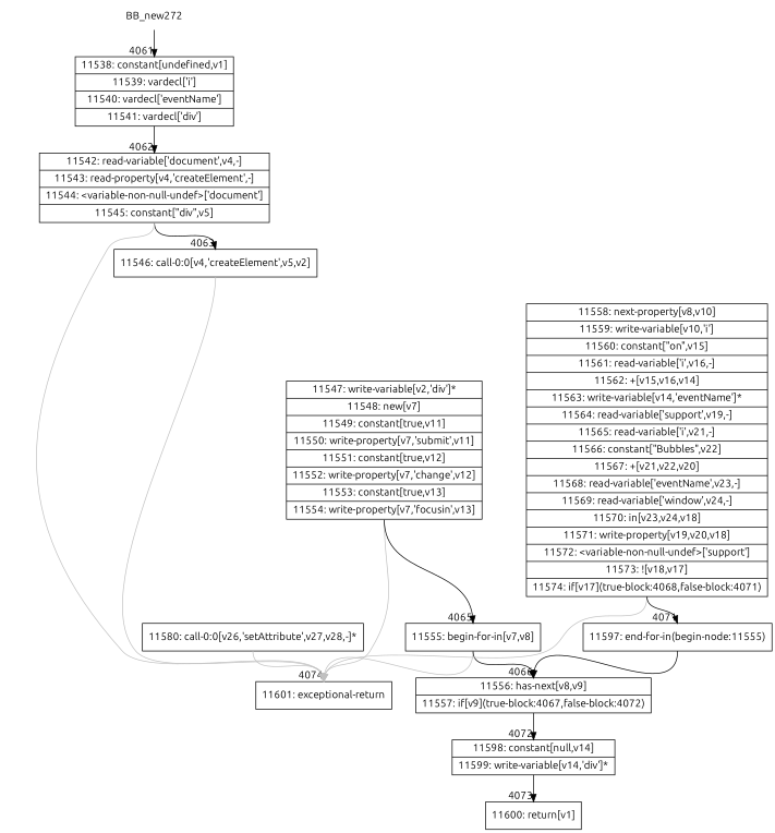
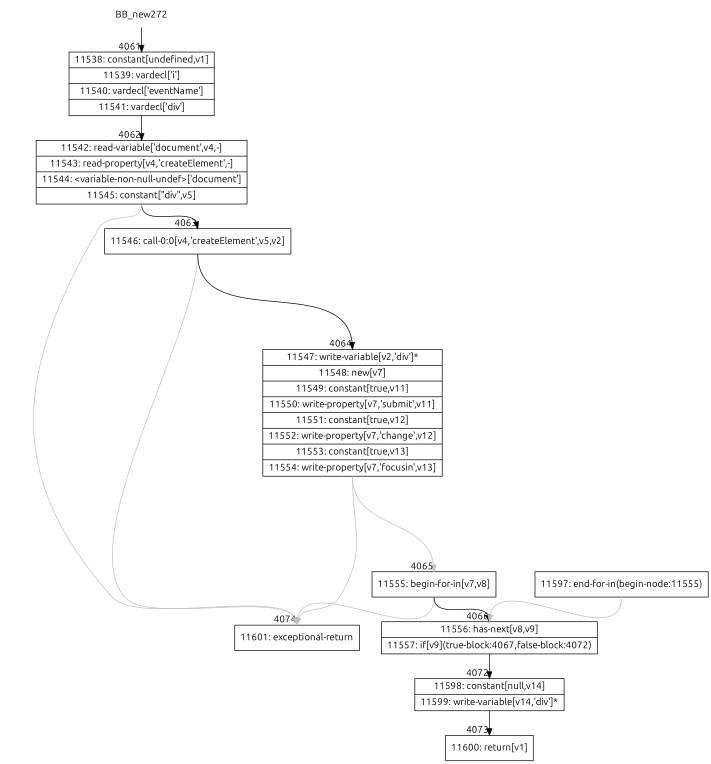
  digraph {
    fontname=Ubuntu
    rankdir=TD
    node [fontname=Ubuntu shape=record]
    edge [fontname=Ubuntu headport=n tailport=s]
    n1 [label=BB_new272 shape=none]
    n2 [label="{11538: constant[undefined,v1]|11539: vardecl['i']|11540: vardecl['eventName']|11541: vardecl['div']}"]
    n3 [label="{11542: read-variable['document',v4,-]|11543: read-property[v4,'createElement',-]|11544: \<variable-non-null-undef\>['document']|11545: constant[\"div\",v5]}"]
    n4 [label="{11546: call-0:0[v4,'createElement',v5,v2]}"]
    n5 [label="{11601: exceptional-return}"]
    n6 [label="{11547: write-variable[v2,'div']*|11548: new[v7]|11549: constant[true,v11]|11550: write-property[v7,'submit',v11]|11551: constant[true,v12]|11552: write-property[v7,'change',v12]|11553: constant[true,v13]|11554: write-property[v7,'focusin',v13]}"]
    n7 [label="{11555: begin-for-in[v7,v8]}"]
    n8 [label="{11556: has-next[v8,v9]|11557: if[v9](true-block:4067,false-block:4072)}"]
    n9 [label="{11598: constant[null,v14]|11599: write-variable[v14,'div']*}"]
-   n10 [label="{11558: next-property[v8,v10]|11559: write-variable[v10,'i']|11560: constant[\"on\",v15]|11561: read-variable['i',v16,-]|11562: +[v15,v16,v14]|11563: write-variable[v14,'eventName']*|11564: read-variable['support',v19,-]|11565: read-variable['i',v21,-]|11566: constant[\"Bubbles\",v22]|11567: +[v21,v22,v20]|11568: read-variable['eventName',v23,-]|11569: read-variable['window',v24,-]|11570: in[v23,v24,v18]|11571: write-property[v19,v20,v18]|11572: \<variable-non-null-undef\>['support']|11573: ![v18,v17]|11574: if[v17](true-block:4068,false-block:4071)}"]
    n11 [label="{11597: end-for-in(begin-node:11555)}"]
    n12 [label="{11600: return[v1]}"]
-   n13 [label="{11580: call-0:0[v26,'setAttribute',v27,v28,-]*}"]
    n1 -> n2 [headlabel="    4061"]
    n2 -> n3 [headlabel="      4062"]
    n3 -> n4 [headlabel="      4063"]
    n3 -> n5 [color=gray headlabel="      4074"]
    n4 -> n5 [color=gray]
+   n4 -> n6 [headlabel="      4064"]
    n6 -> n5 [color=gray]
-   n6 -> n7 [headlabel="      4065"]
+   n6 -> n7 [headlabel="      4065" color=gray]
    n7 -> n5 [color=gray]
    n7 -> n8 [headlabel="      4066"]
    n8 -> n9 [headlabel="      4072"]
    n9 -> n12 [headlabel="      4073"]
-   n10 -> n5 [color=gray]
-   n10 -> n11 [headlabel="      4071"]
-   n11 -> n8
-   n13 -> n5 [color=gray]
+   n11 -> n8 [color=gray]
  }
